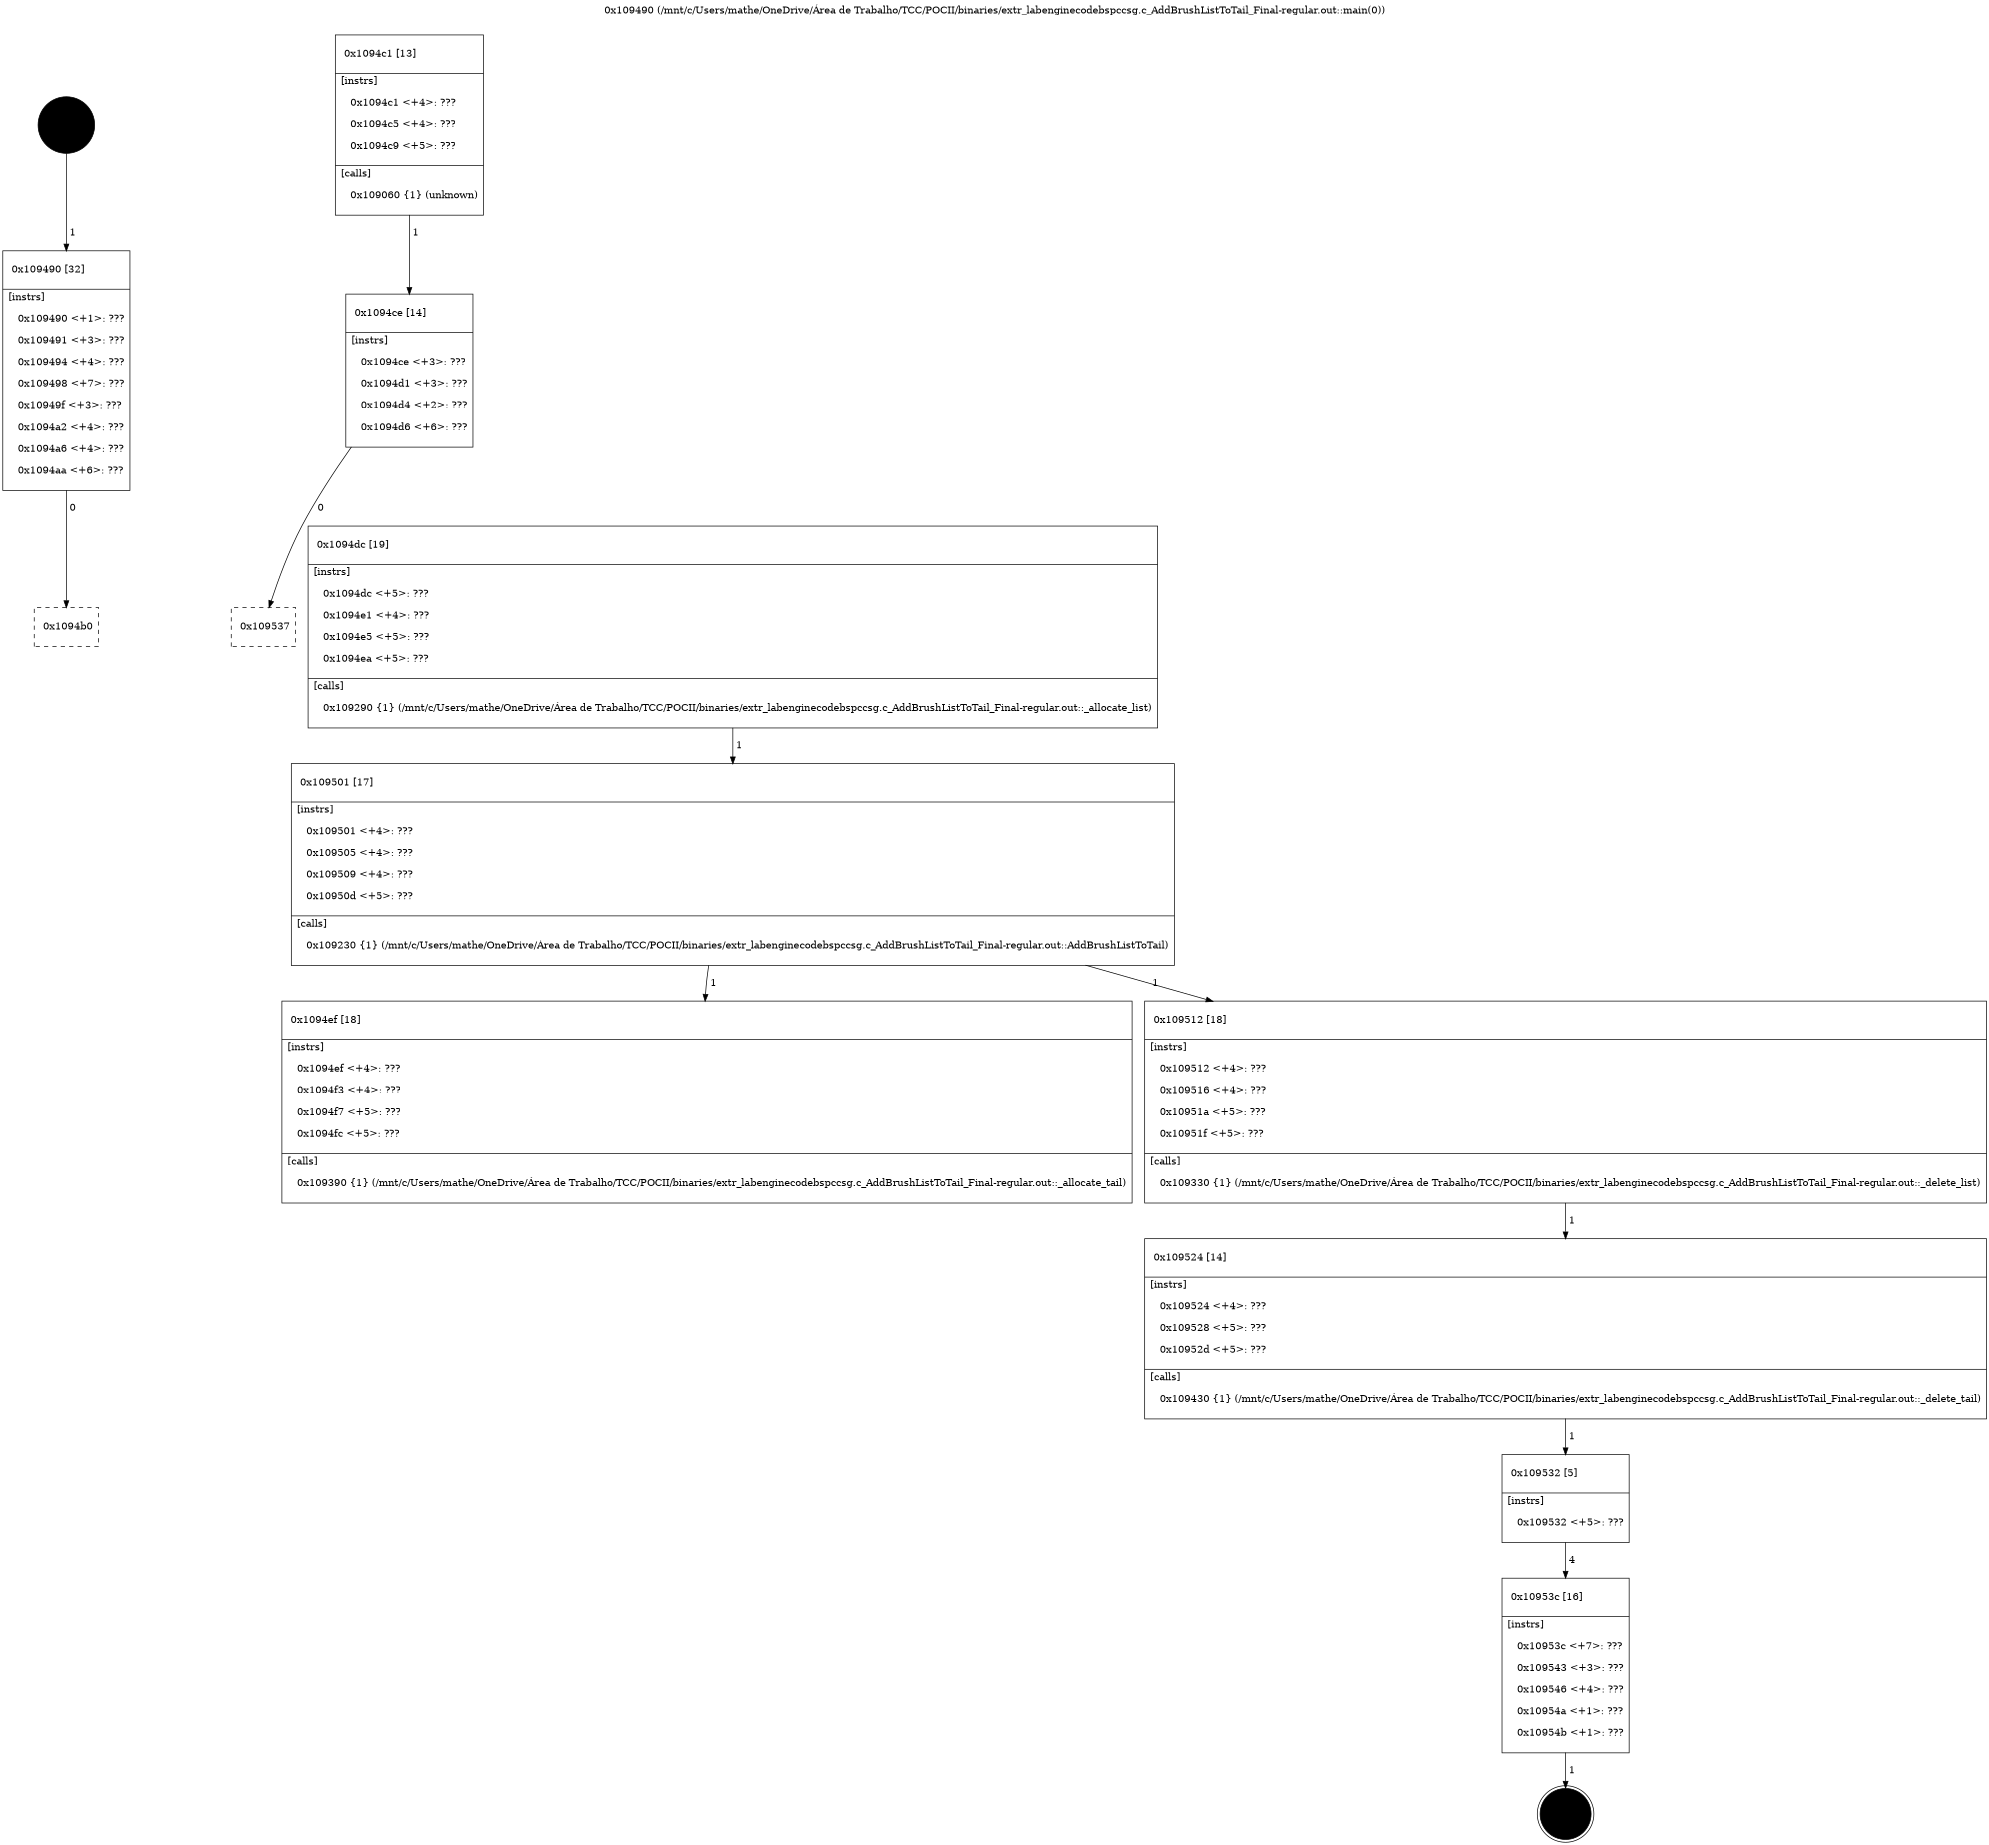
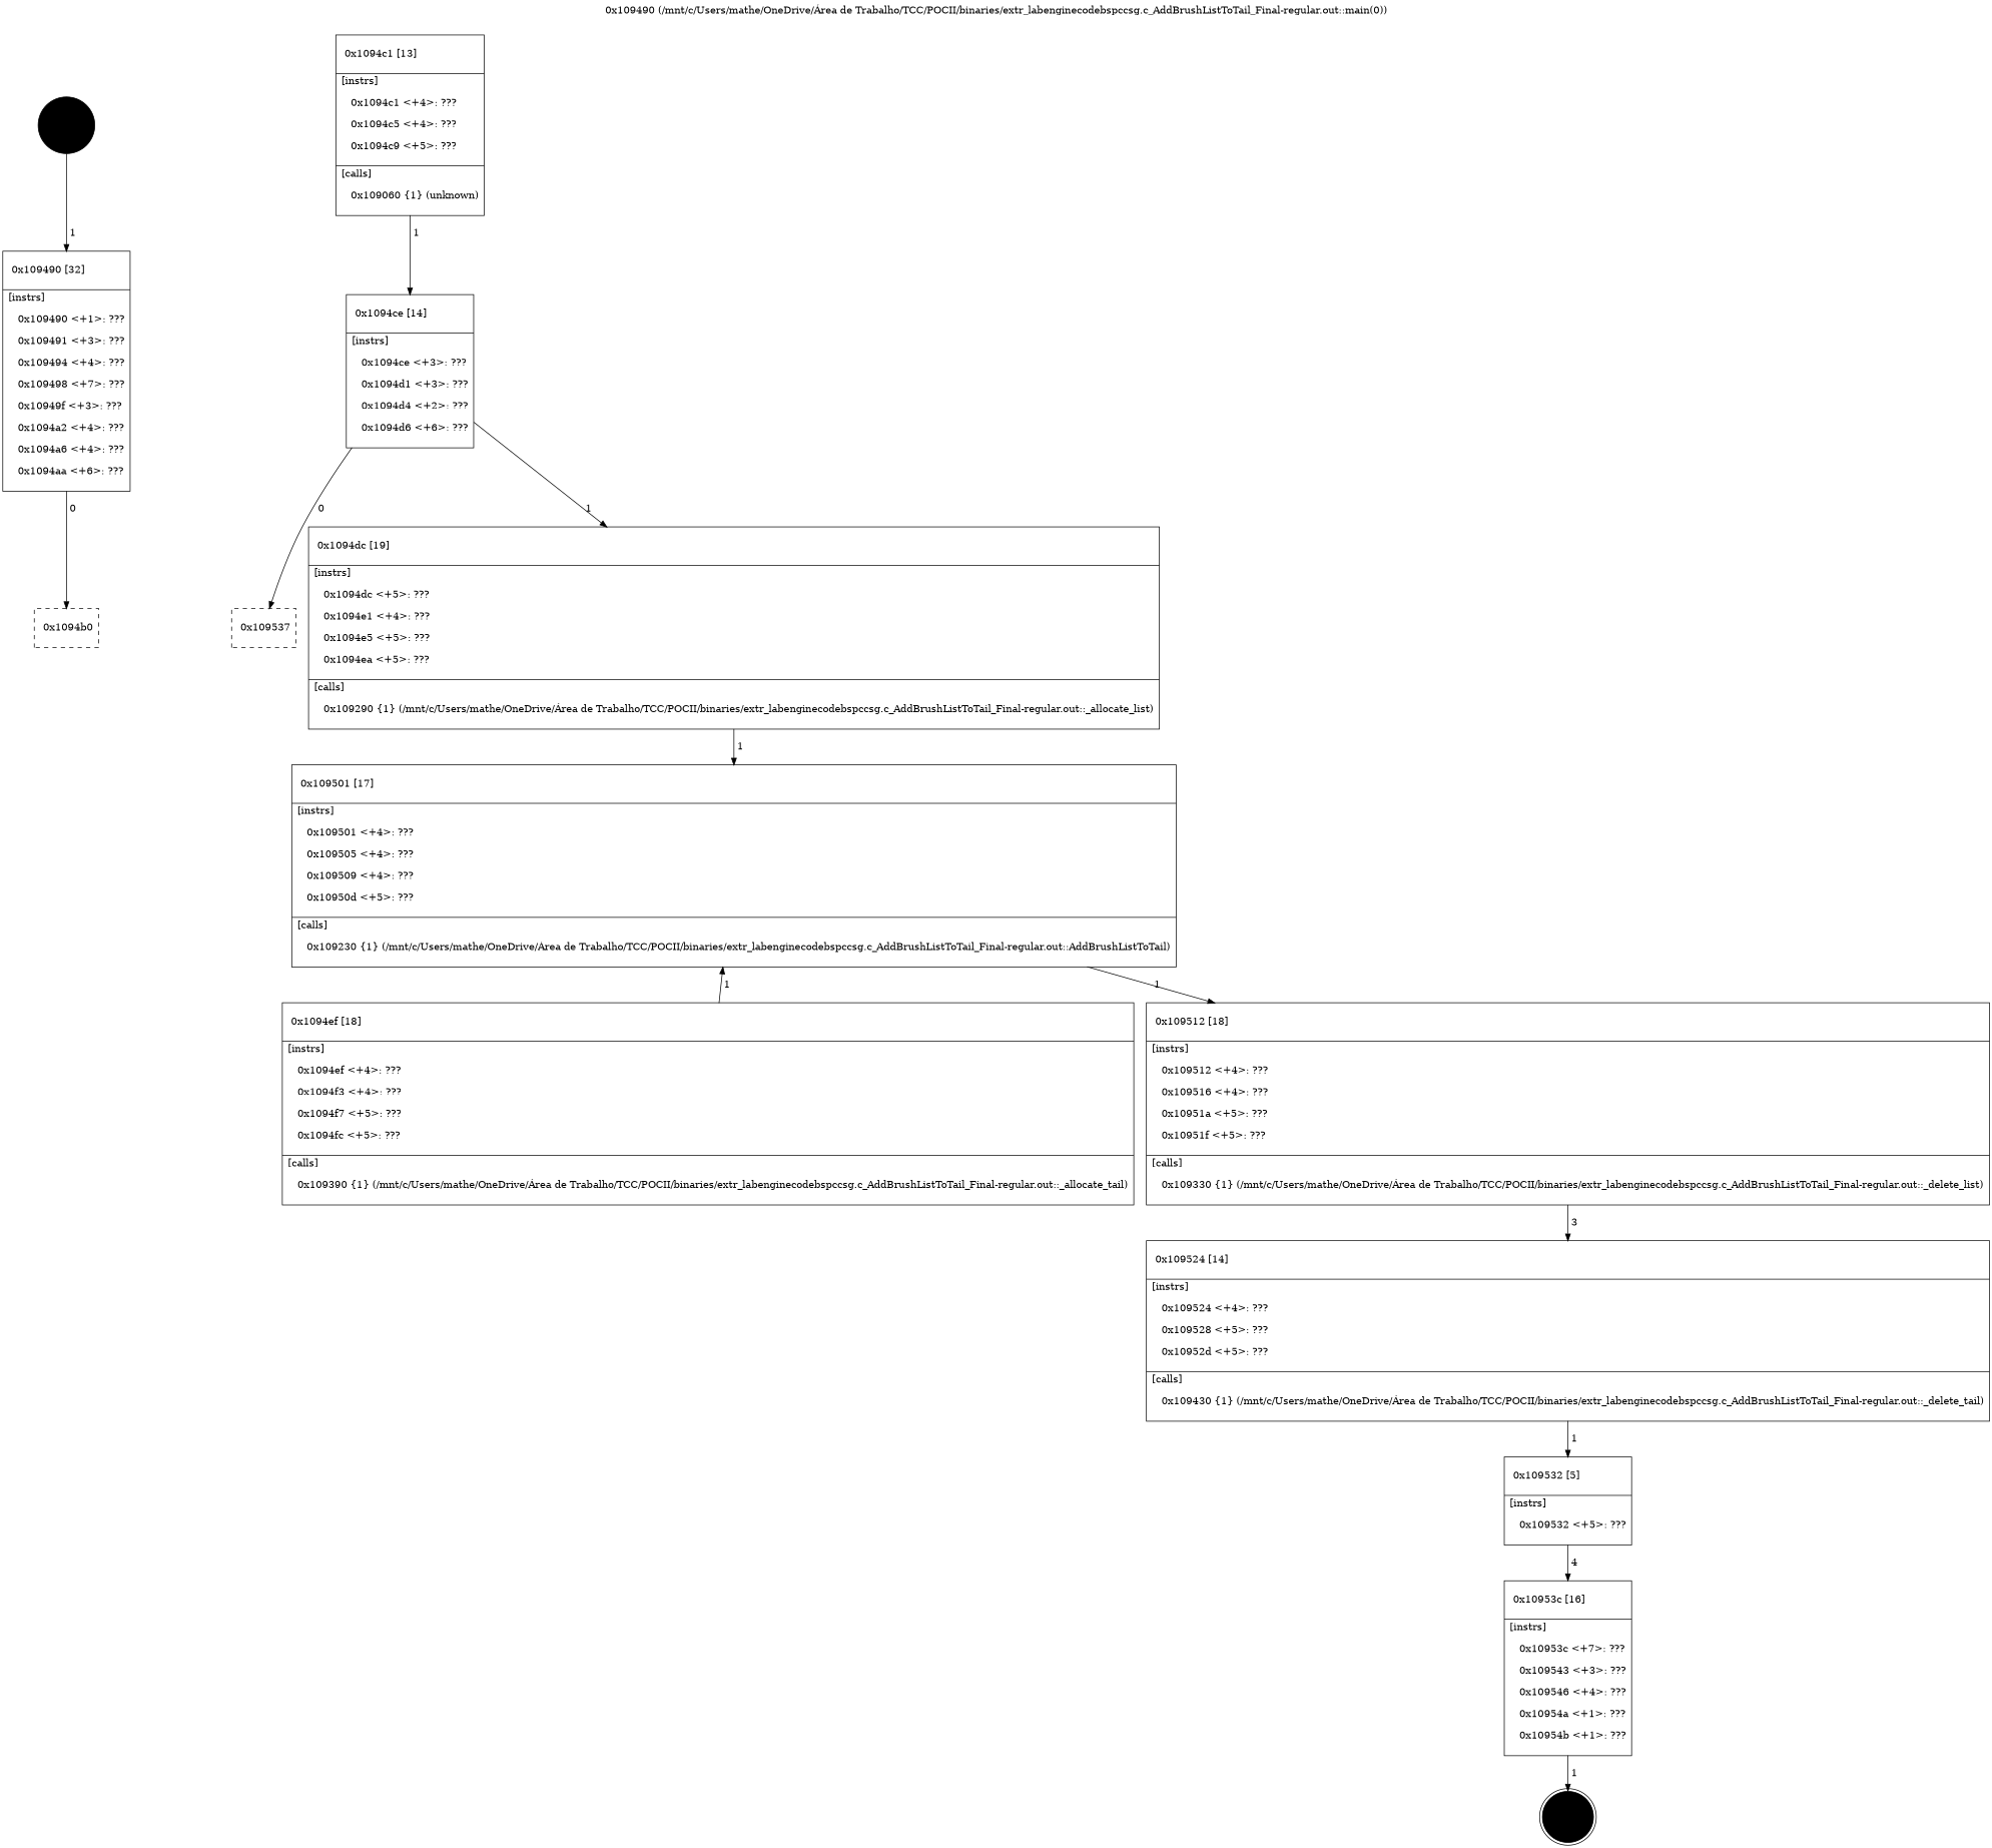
  digraph {
    fontname="DejaVu Serif"
    label="0x109490 (/mnt/c/Users/mathe/OneDrive/Área de Trabalho/TCC/POCII/binaries/extr_labenginecodebspccsg.c_AddBrushListToTail_Final-regular.out::main(0))"
    labelloc=t
    node [fontname="DejaVu Serif" shape=record]
    edge [fontname="DejaVu Serif"]
    Entry [fillcolor=black height=0.3 shape=circle style=filled width=0.3]
    n2 [label="{\n     0x109490 [32]\l\n     | [instrs]\l\n     &nbsp;&nbsp;0x109490 \<+1\>: ???\l\n     &nbsp;&nbsp;0x109491 \<+3\>: ???\l\n     &nbsp;&nbsp;0x109494 \<+4\>: ???\l\n     &nbsp;&nbsp;0x109498 \<+7\>: ???\l\n     &nbsp;&nbsp;0x10949f \<+3\>: ???\l\n     &nbsp;&nbsp;0x1094a2 \<+4\>: ???\l\n     &nbsp;&nbsp;0x1094a6 \<+4\>: ???\l\n     &nbsp;&nbsp;0x1094aa \<+6\>: ???\l\n  }"]
    n3 [label="{\n     0x1094b0\l\n  }" style=dashed]
    n4 [label="{\n     0x1094c1 [13]\l\n     | [instrs]\l\n     &nbsp;&nbsp;0x1094c1 \<+4\>: ???\l\n     &nbsp;&nbsp;0x1094c5 \<+4\>: ???\l\n     &nbsp;&nbsp;0x1094c9 \<+5\>: ???\l\n     | [calls]\l\n     &nbsp;&nbsp;0x109060 \{1\} (unknown)\l\n  }"]
    n5 [label="{\n     0x1094ce [14]\l\n     | [instrs]\l\n     &nbsp;&nbsp;0x1094ce \<+3\>: ???\l\n     &nbsp;&nbsp;0x1094d1 \<+3\>: ???\l\n     &nbsp;&nbsp;0x1094d4 \<+2\>: ???\l\n     &nbsp;&nbsp;0x1094d6 \<+6\>: ???\l\n  }"]
    n6 [label="{\n     0x109537\l\n  }" style=dashed]
    n7 [label="{\n     0x1094dc [19]\l\n     | [instrs]\l\n     &nbsp;&nbsp;0x1094dc \<+5\>: ???\l\n     &nbsp;&nbsp;0x1094e1 \<+4\>: ???\l\n     &nbsp;&nbsp;0x1094e5 \<+5\>: ???\l\n     &nbsp;&nbsp;0x1094ea \<+5\>: ???\l\n     | [calls]\l\n     &nbsp;&nbsp;0x109290 \{1\} (/mnt/c/Users/mathe/OneDrive/Área de Trabalho/TCC/POCII/binaries/extr_labenginecodebspccsg.c_AddBrushListToTail_Final-regular.out::_allocate_list)\l\n  }"]
    n8 [label="{\n     0x109501 [17]\l\n     | [instrs]\l\n     &nbsp;&nbsp;0x109501 \<+4\>: ???\l\n     &nbsp;&nbsp;0x109505 \<+4\>: ???\l\n     &nbsp;&nbsp;0x109509 \<+4\>: ???\l\n     &nbsp;&nbsp;0x10950d \<+5\>: ???\l\n     | [calls]\l\n     &nbsp;&nbsp;0x109230 \{1\} (/mnt/c/Users/mathe/OneDrive/Área de Trabalho/TCC/POCII/binaries/extr_labenginecodebspccsg.c_AddBrushListToTail_Final-regular.out::AddBrushListToTail)\l\n  }"]
    n9 [label="{\n     0x1094ef [18]\l\n     | [instrs]\l\n     &nbsp;&nbsp;0x1094ef \<+4\>: ???\l\n     &nbsp;&nbsp;0x1094f3 \<+4\>: ???\l\n     &nbsp;&nbsp;0x1094f7 \<+5\>: ???\l\n     &nbsp;&nbsp;0x1094fc \<+5\>: ???\l\n     | [calls]\l\n     &nbsp;&nbsp;0x109390 \{1\} (/mnt/c/Users/mathe/OneDrive/Área de Trabalho/TCC/POCII/binaries/extr_labenginecodebspccsg.c_AddBrushListToTail_Final-regular.out::_allocate_tail)\l\n  }"]
    Exit [fillcolor=black height=0.3 peripheries=2 shape=circle style=filled width=0.3]
    n11 [label="{\n     0x109512 [18]\l\n     | [instrs]\l\n     &nbsp;&nbsp;0x109512 \<+4\>: ???\l\n     &nbsp;&nbsp;0x109516 \<+4\>: ???\l\n     &nbsp;&nbsp;0x10951a \<+5\>: ???\l\n     &nbsp;&nbsp;0x10951f \<+5\>: ???\l\n     | [calls]\l\n     &nbsp;&nbsp;0x109330 \{1\} (/mnt/c/Users/mathe/OneDrive/Área de Trabalho/TCC/POCII/binaries/extr_labenginecodebspccsg.c_AddBrushListToTail_Final-regular.out::_delete_list)\l\n  }"]
    n12 [label="{\n     0x109524 [14]\l\n     | [instrs]\l\n     &nbsp;&nbsp;0x109524 \<+4\>: ???\l\n     &nbsp;&nbsp;0x109528 \<+5\>: ???\l\n     &nbsp;&nbsp;0x10952d \<+5\>: ???\l\n     | [calls]\l\n     &nbsp;&nbsp;0x109430 \{1\} (/mnt/c/Users/mathe/OneDrive/Área de Trabalho/TCC/POCII/binaries/extr_labenginecodebspccsg.c_AddBrushListToTail_Final-regular.out::_delete_tail)\l\n  }"]
    n13 [label="{\n     0x109532 [5]\l\n     | [instrs]\l\n     &nbsp;&nbsp;0x109532 \<+5\>: ???\l\n  }"]
    n14 [label="{\n     0x10953c [16]\l\n     | [instrs]\l\n     &nbsp;&nbsp;0x10953c \<+7\>: ???\l\n     &nbsp;&nbsp;0x109543 \<+3\>: ???\l\n     &nbsp;&nbsp;0x109546 \<+4\>: ???\l\n     &nbsp;&nbsp;0x10954a \<+1\>: ???\l\n     &nbsp;&nbsp;0x10954b \<+1\>: ???\l\n  }"]
    Entry -> n2 [label=" 1"]
    n2 -> n3 [label=" 0"]
    n4 -> n5 [label=" 1"]
    n5 -> n6 [label=" 0"]
+   n5 -> n7 [label=" 1"]
    n7 -> n8 [label=" 1"]
    n8 -> n11 [label=" 1"]
-   n8 -> n9 [label=" 1"]
-   n11 -> n12 [label=" 1"]
+   n9 -> n8 [label=" 1"]
+   n11 -> n12 [label=" 3"]
    n12 -> n13 [label=" 1"]
    n13 -> n14 [label=" 4"]
    n14 -> Exit [label=" 1"]
  }
